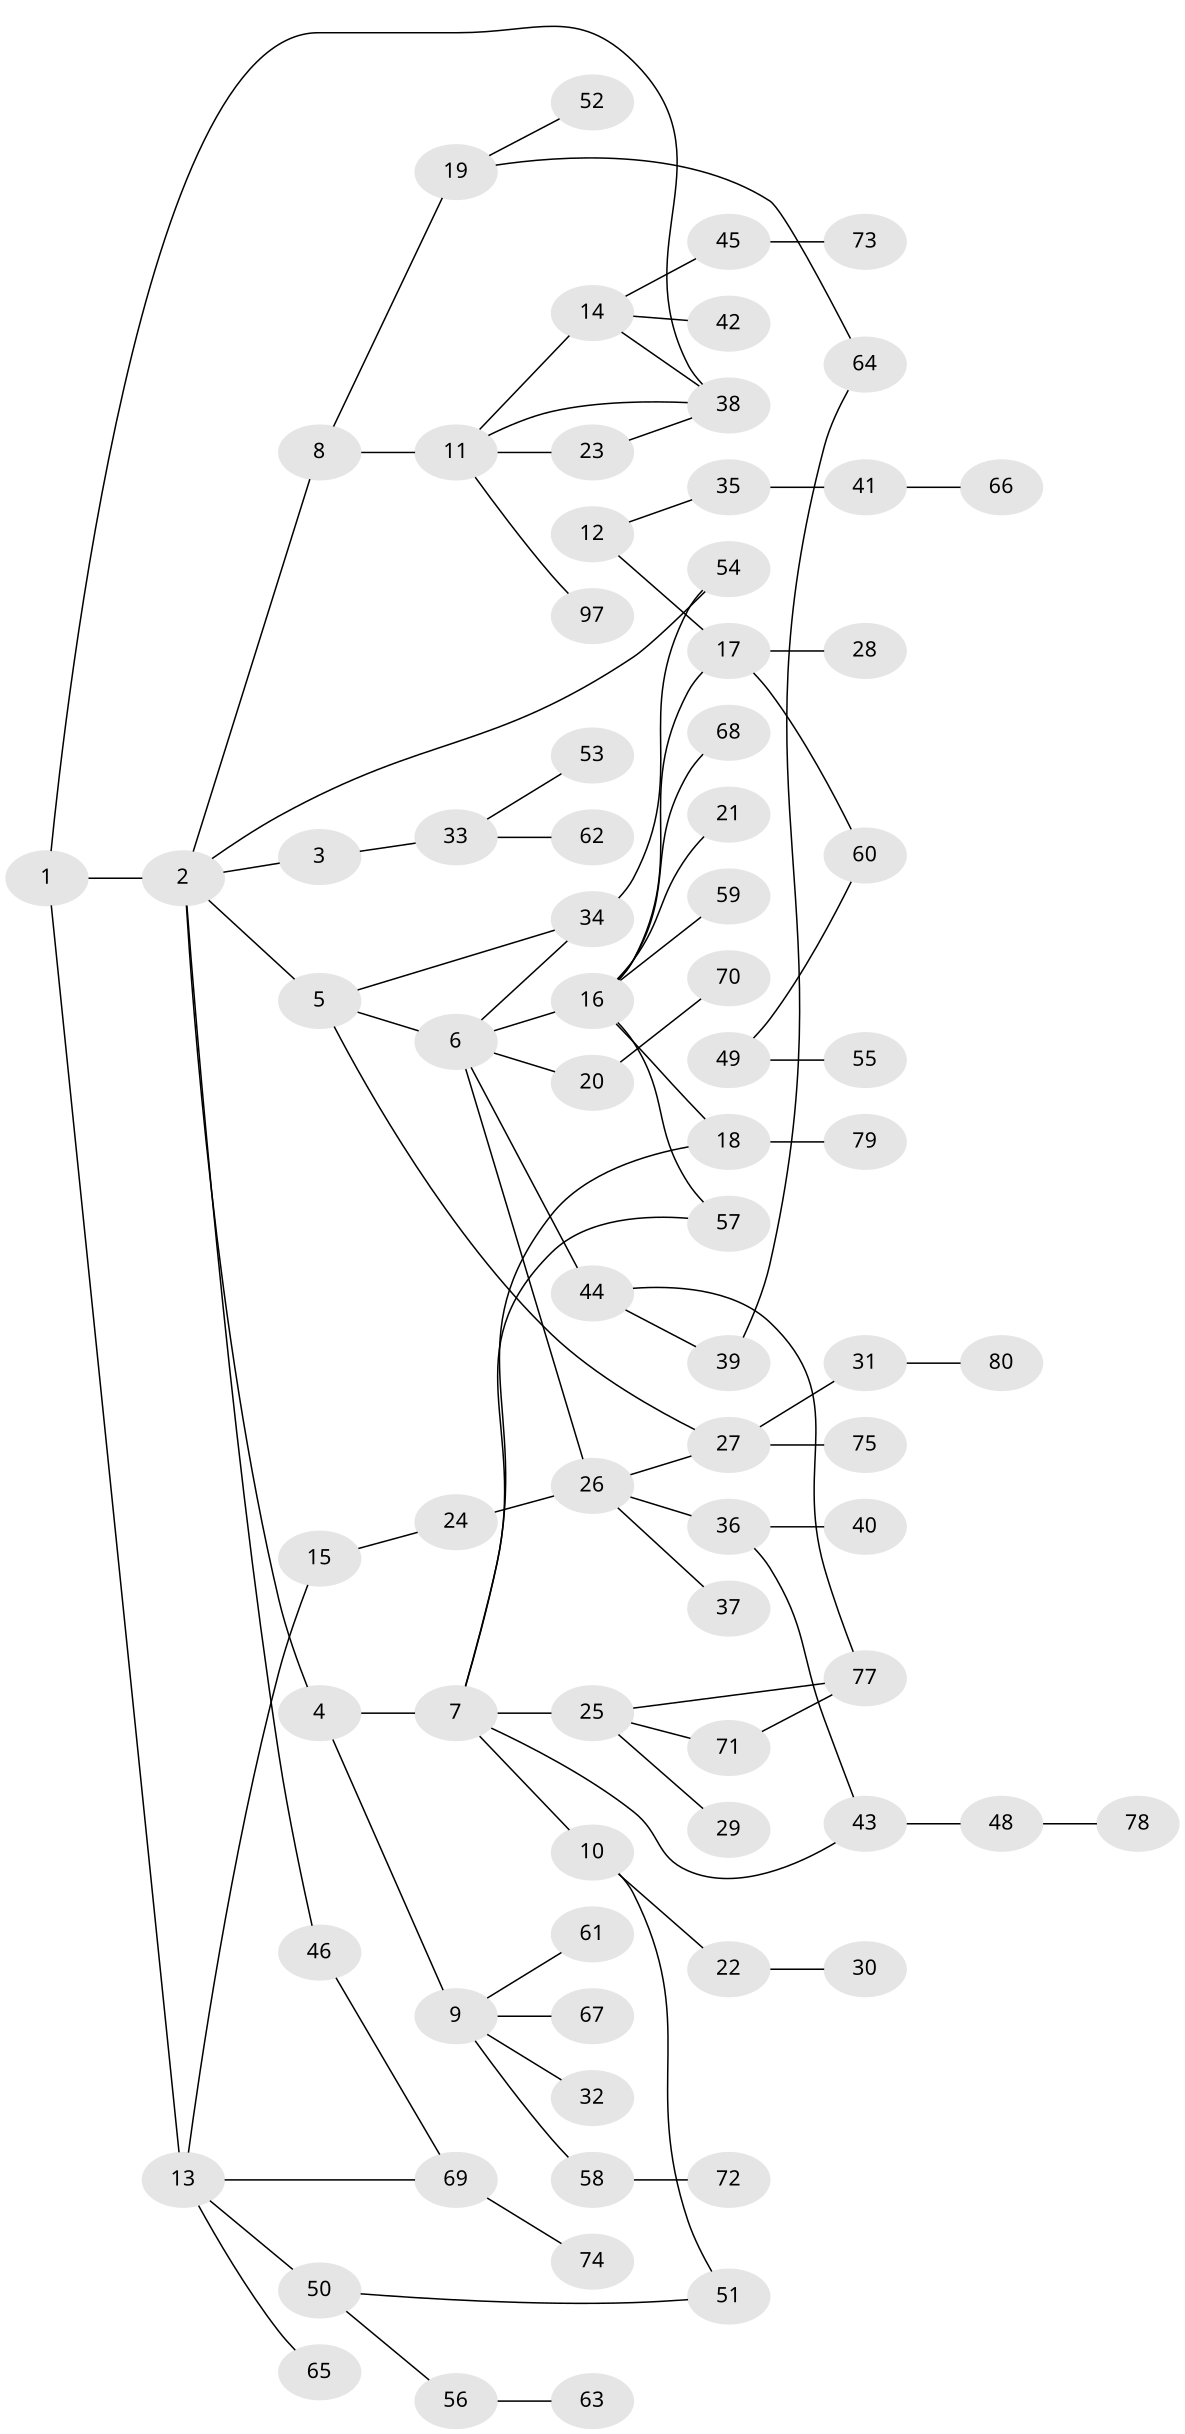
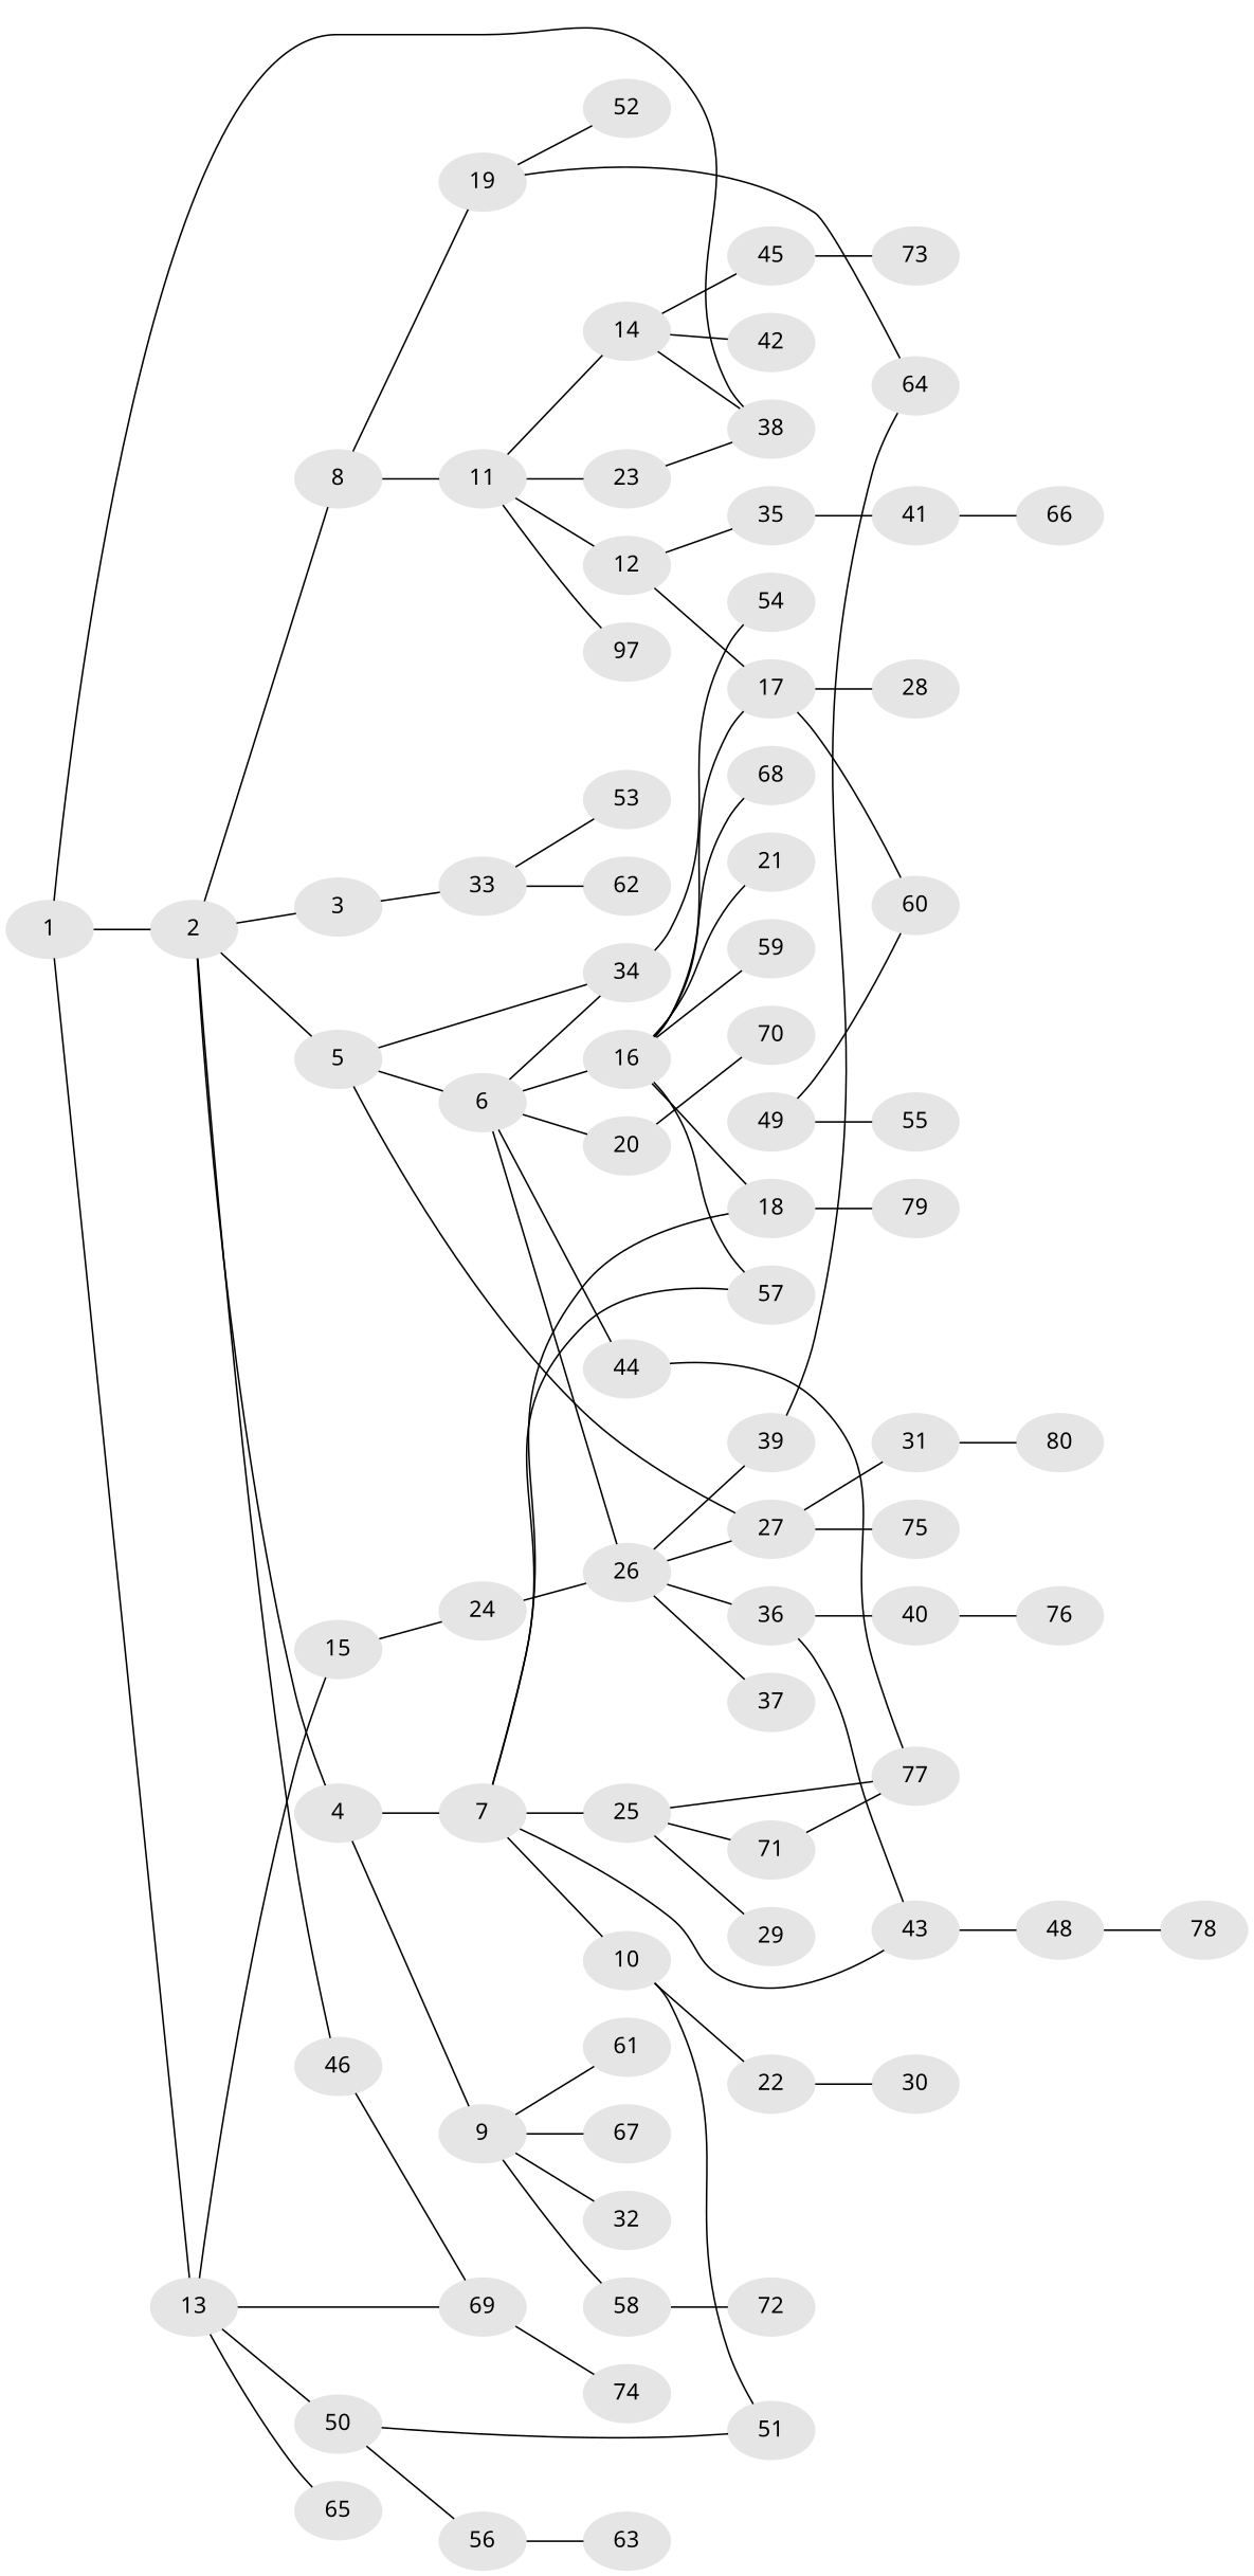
  graph {
    fontname="Noto Sans"
    rankdir=LR
    node [color=gray90 fontname="Noto Sans" style=filled]
    edge [fontname="Noto Sans"]
    1
    2
    13
    38
    3
    4
    5
    8
    46
    54
    15
    50
    65
    69
    33
    7
    9
    6
    27
    34
    11
    19
    53
    62
    10
    18
    25
    43
    57
    32
    58
    61
    67
    16
    20
    26
    44
    31
    75
    17
    21
    59
    68
    70
    36
    37
    39
    77
    22
    51
    79
    29
    71
    48
    12
    14
    23
    n58 [label=97]
    52
    64
    72
    30
    35
    42
    45
    28
    60
    41
    24
    56
    74
    73
    49
    55
    40
    80
    66
+   76
    78
    63
    1 -- 2
    1 -- 13
    1 -- 38
    2 -- 3
    2 -- 4
    2 -- 5
    2 -- 8
    2 -- 46
-   2 -- 54
    13 -- 15
    13 -- 50
    13 -- 65
    13 -- 69
    3 -- 33
    4 -- 7
    4 -- 9
    5 -- 6
    5 -- 27
    5 -- 34
    8 -- 11
    8 -- 19
    46 -- 69
    15 -- 24
    50 -- 51
    50 -- 56
    69 -- 74
    33 -- 53
    33 -- 62
    7 -- 10
    7 -- 18
    7 -- 25
    7 -- 43
    7 -- 57
    9 -- 32
    9 -- 58
    9 -- 61
    9 -- 67
    6 -- 34
    6 -- 16
    6 -- 20
    6 -- 26
    6 -- 44
    27 -- 31
    27 -- 75
    34 -- 54
-   11 -- 38
+   11 -- 12
    11 -- 14
    11 -- 23
    11 -- n58
    19 -- 52
    19 -- 64
    10 -- 22
    10 -- 51
    18 -- 79
    25 -- 77
    25 -- 29
    25 -- 71
    43 -- 48
    58 -- 72
    16 -- 18
    16 -- 57
    16 -- 17
    16 -- 21
    16 -- 59
    16 -- 68
    20 -- 70
    26 -- 27
    26 -- 36
    26 -- 37
-   44 -- 39
+   26 -- 39
    44 -- 77
    31 -- 80
    17 -- 28
    17 -- 60
    36 -- 43
    36 -- 40
    39 -- 64
    22 -- 30
    71 -- 77
    48 -- 78
    12 -- 17
    12 -- 35
    14 -- 38
    14 -- 42
    14 -- 45
    23 -- 38
    35 -- 41
    45 -- 73
    41 -- 66
    24 -- 26
    56 -- 63
    49 -- 60
    49 -- 55
+   40 -- 76
  }
